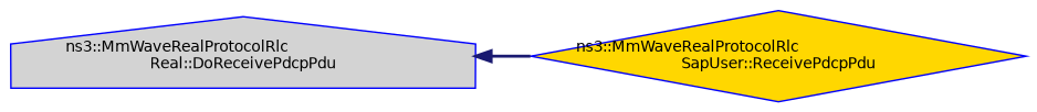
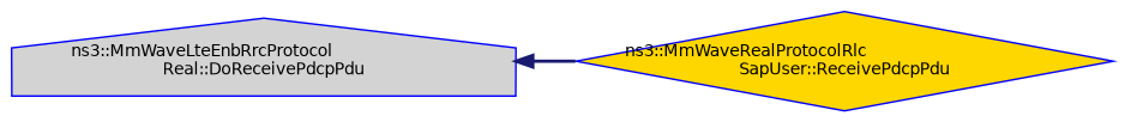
  digraph {
    rankdir=LR
    node [color=blue fontname=Helvetica fontsize=10 style=filled]
-   n1 [fillcolor=lightgrey fontcolor=black height=0.2 label="ns3::MmWaveRealProtocolRlc\lReal::DoReceivePdcpPdu" shape=house width=0.4]
+   n1 [fillcolor=lightgrey fontcolor=black height=0.2 label="ns3::MmWaveLteEnbRrcProtocol\lReal::DoReceivePdcpPdu" shape=house width=0.4]
    n2 [fillcolor=gold height=0.2 label="ns3::MmWaveRealProtocolRlc\lSapUser::ReceivePdcpPdu" shape=diamond width=0.4]
    n1 -> n2 [color=midnightblue dir=back fontname=Helvetica fontsize=10 labelfontname=Helvetica labelfontsize=10 style=bold]
  }
